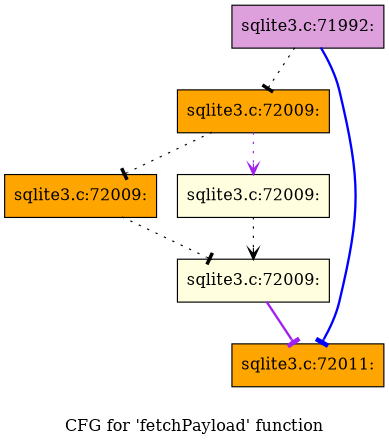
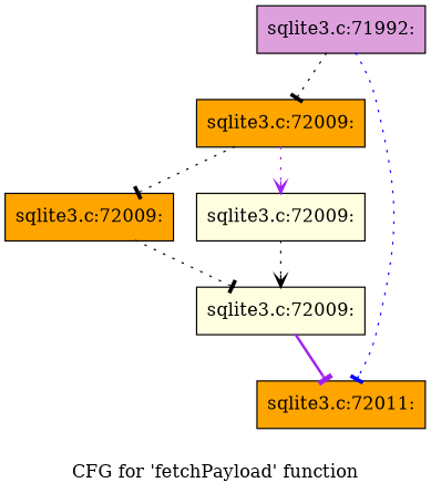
  digraph {
    label="CFG for 'fetchPayload' function"
    node [shape=record style=filled fillcolor=orange]
    edge [color=black style=dotted arrowhead=tee]
    n1 [label="{sqlite3.c:71992:}" fillcolor=plum]
    n2 [label="{sqlite3.c:72009:}"]
    n3 [label="{sqlite3.c:72011:}"]
    n4 [label="{sqlite3.c:72009:}"]
    n5 [label="{sqlite3.c:72009:}" fillcolor=lightyellow]
    n6 [label="{sqlite3.c:72009:}" fillcolor=lightyellow]
    n1 -> n2
-   n1 -> n3 [color=blue style=bold]
+   n1 -> n3 [color=blue]
    n2 -> n4
    n2 -> n5 [color=purple arrowhead=vee]
    n4 -> n6
    n5 -> n6 [arrowhead=vee]
    n6 -> n3 [color=purple style=bold]
  }
